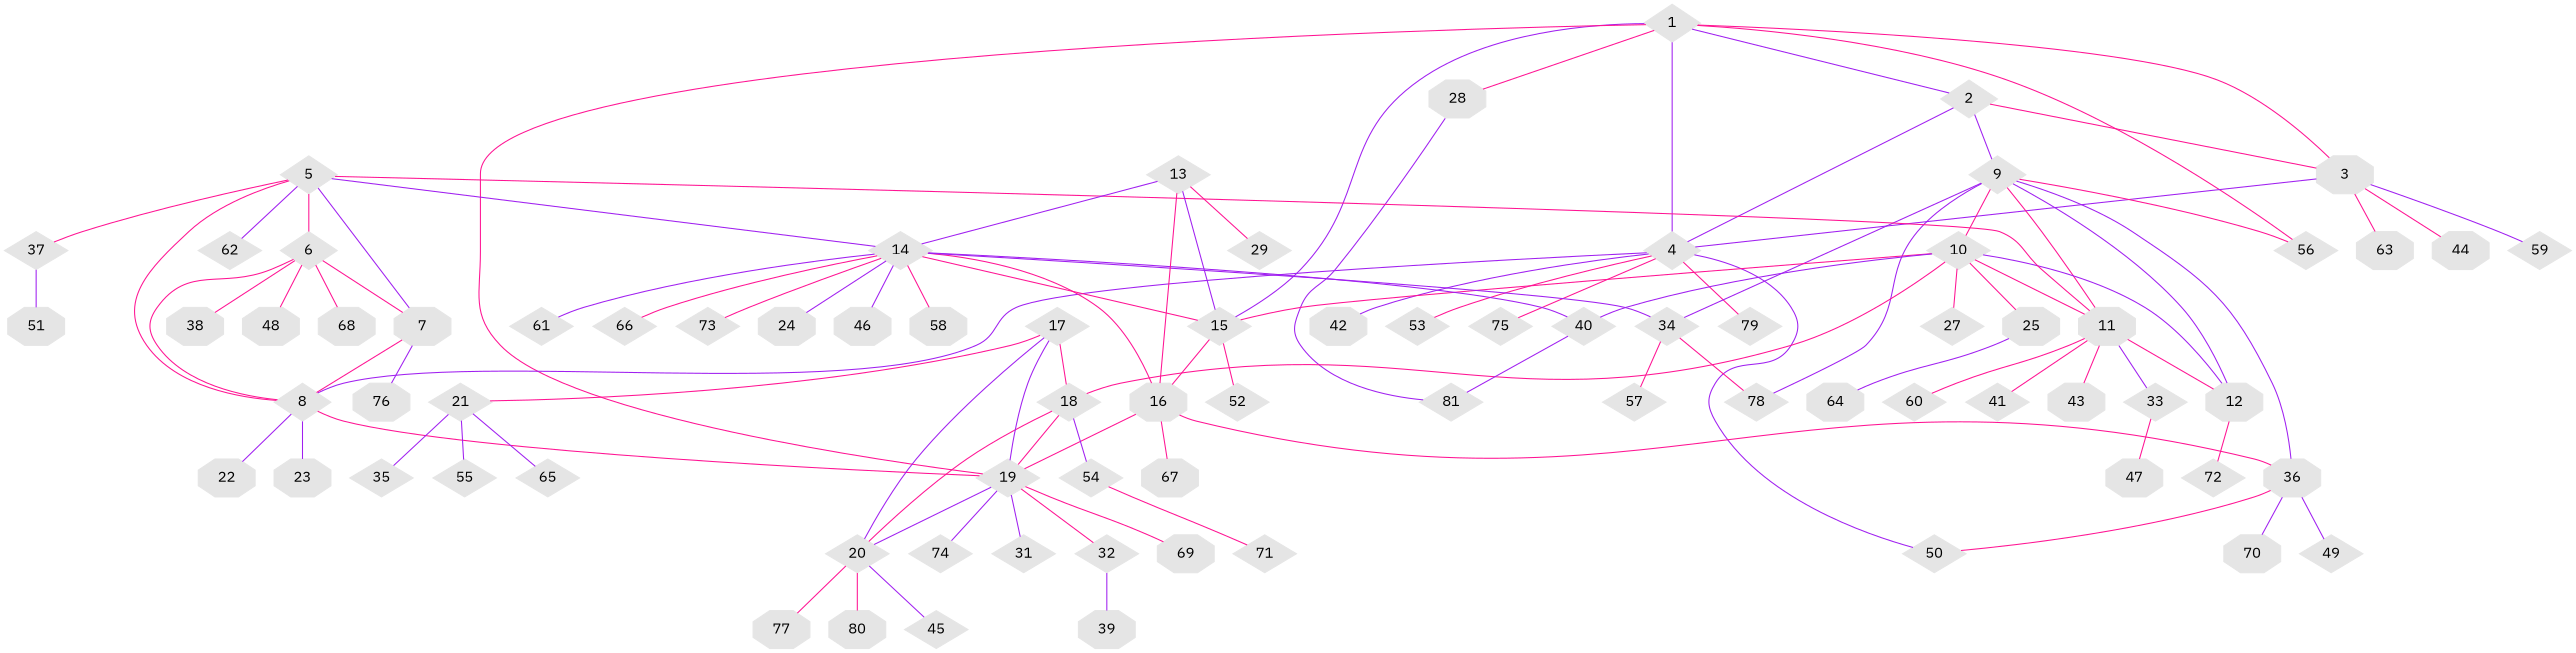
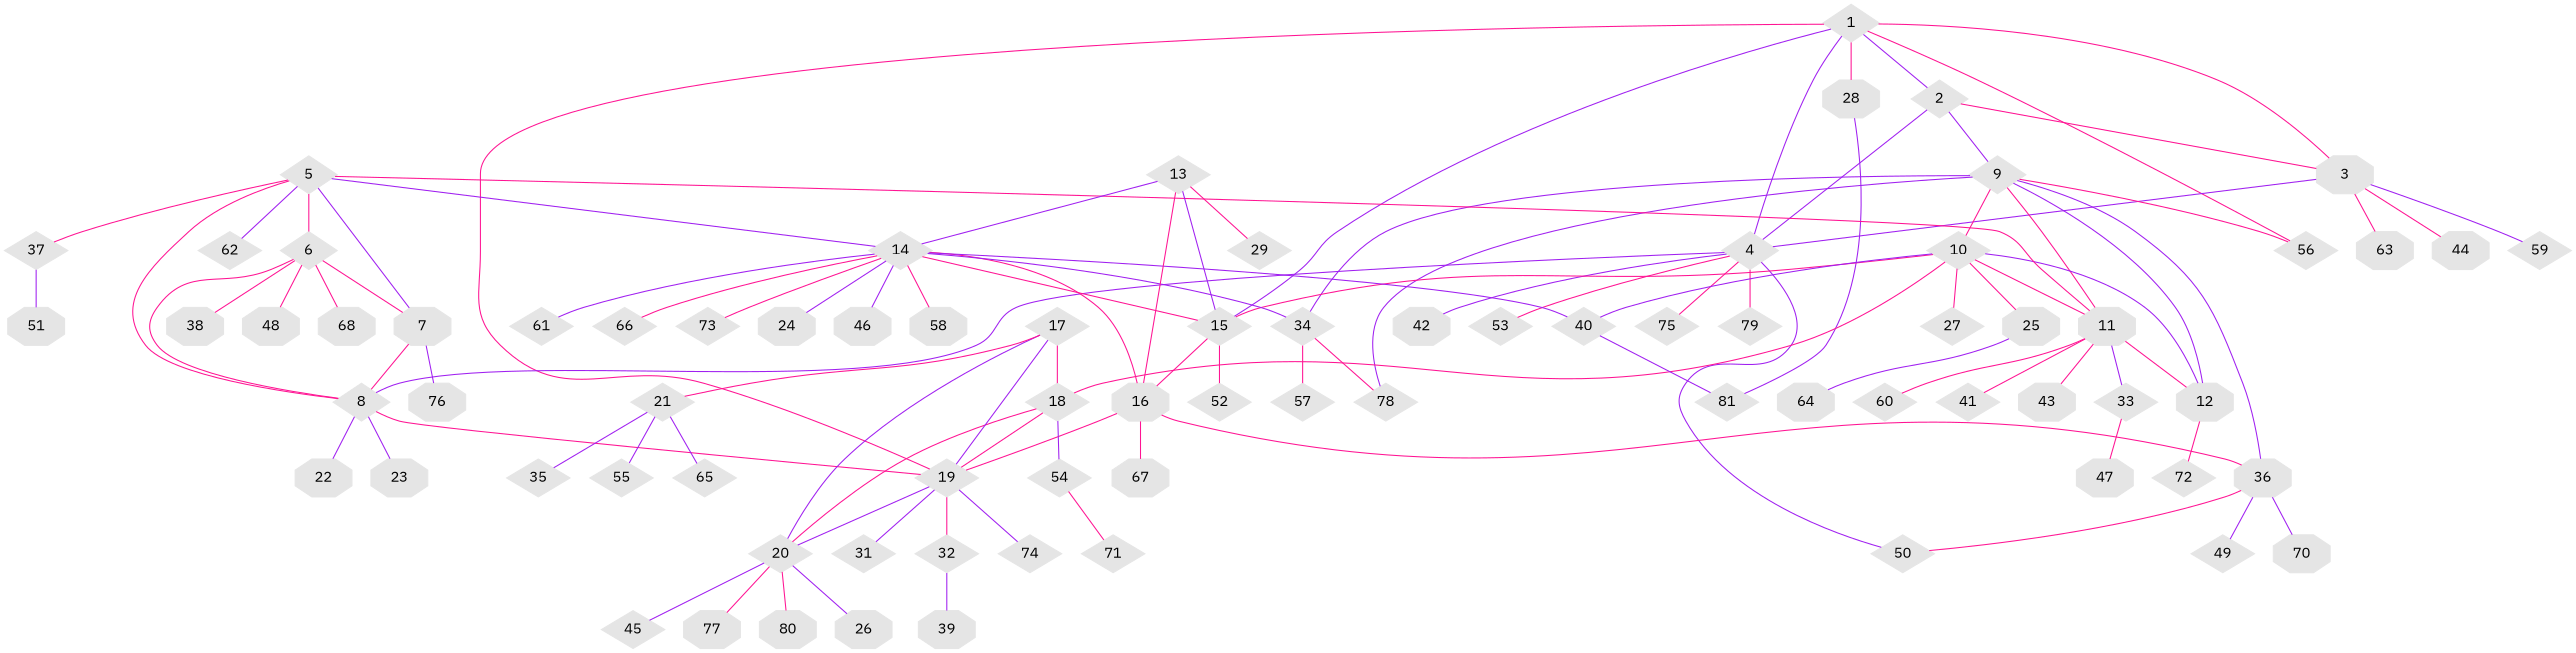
  graph {
    fontname="IBM Plex Sans"
    node [color=gray90 fontname="IBM Plex Sans" shape=diamond style=filled]
    edge [color=deeppink fontname="IBM Plex Sans"]
    1
    2
    3 [shape=octagon]
    4
    15
    19
    28 [shape=octagon]
    56
    9
    44 [shape=octagon]
    59
    63 [shape=octagon]
    8
    42 [shape=octagon]
    50
    53
    75
    79
    16 [shape=octagon]
    52
    20
    31
    32
-   69 [shape=octagon]
    74
    81
    11 [shape=octagon]
    10
    12 [shape=octagon]
    34
    36 [shape=octagon]
    78
    22 [shape=octagon]
    23 [shape=octagon]
    5
    6
    7 [shape=octagon]
    14
    37
    62
    38 [shape=octagon]
    48 [shape=octagon]
    68 [shape=octagon]
    76 [shape=octagon]
    33
    41
    43 [shape=octagon]
    60
    40
    24 [shape=octagon]
    46 [shape=octagon]
    58 [shape=octagon]
    61
    66
    73
    51 [shape=octagon]
    18
    25 [shape=octagon]
    27
    72
    57
    49
    70 [shape=octagon]
    54
    64 [shape=octagon]
    47 [shape=octagon]
    13
    29
    67 [shape=octagon]
    17
    21
+   26 [shape=octagon]
    45
    77 [shape=octagon]
    80 [shape=octagon]
    35
    55
    65
    71
    39 [shape=octagon]
    1 -- 2 [color=purple]
    1 -- 3
    1 -- 4 [color=purple]
    1 -- 15 [color=purple]
    1 -- 19
    1 -- 28
    1 -- 56
    2 -- 3
    2 -- 4 [color=purple]
    2 -- 9 [color=purple]
    3 -- 4 [color=purple]
    3 -- 44
    3 -- 59 [color=purple]
    3 -- 63
    4 -- 8 [color=purple]
    4 -- 42 [color=purple]
    4 -- 50 [color=purple]
    4 -- 53
    4 -- 75
    4 -- 79
    15 -- 16
    15 -- 52
    19 -- 20 [color=purple]
    19 -- 31 [color=purple]
    19 -- 32
-   19 -- 69
    19 -- 74 [color=purple]
    28 -- 81 [color=purple]
    9 -- 56
    9 -- 11
    9 -- 10
    9 -- 12 [color=purple]
    9 -- 34 [color=purple]
    9 -- 36 [color=purple]
    9 -- 78 [color=purple]
    8 -- 19
    8 -- 22 [color=purple]
    8 -- 23 [color=purple]
    16 -- 19
    16 -- 36
    16 -- 67
+   20 -- 26 [color=purple]
    20 -- 45 [color=purple]
    20 -- 77
    20 -- 80
    32 -- 39 [color=purple]
    11 -- 12
    11 -- 33 [color=purple]
    11 -- 41
    11 -- 43
    11 -- 60
    10 -- 15
    10 -- 11
    10 -- 12 [color=purple]
    10 -- 40 [color=purple]
    10 -- 18
    10 -- 25
    10 -- 27
    12 -- 72
    34 -- 78
    34 -- 57
    36 -- 50
    36 -- 49 [color=purple]
    36 -- 70 [color=purple]
    5 -- 8
    5 -- 11
    5 -- 6
    5 -- 7 [color=purple]
    5 -- 14 [color=purple]
    5 -- 37
    5 -- 62 [color=purple]
    6 -- 8
    6 -- 7
    6 -- 38
    6 -- 48
    6 -- 68
    7 -- 8
    7 -- 76 [color=purple]
    14 -- 15
    14 -- 16
    14 -- 34 [color=purple]
    14 -- 40 [color=purple]
    14 -- 24 [color=purple]
    14 -- 46 [color=purple]
    14 -- 58
    14 -- 61 [color=purple]
    14 -- 66
    14 -- 73
    37 -- 51 [color=purple]
    33 -- 47
    40 -- 81 [color=purple]
    18 -- 19
    18 -- 20
    18 -- 54 [color=purple]
    25 -- 64 [color=purple]
    54 -- 71
    13 -- 15 [color=purple]
    13 -- 16
    13 -- 14 [color=purple]
    13 -- 29
    17 -- 19 [color=purple]
    17 -- 20 [color=purple]
    17 -- 18
    17 -- 21
    21 -- 35 [color=purple]
    21 -- 55 [color=purple]
    21 -- 65 [color=purple]
  }
